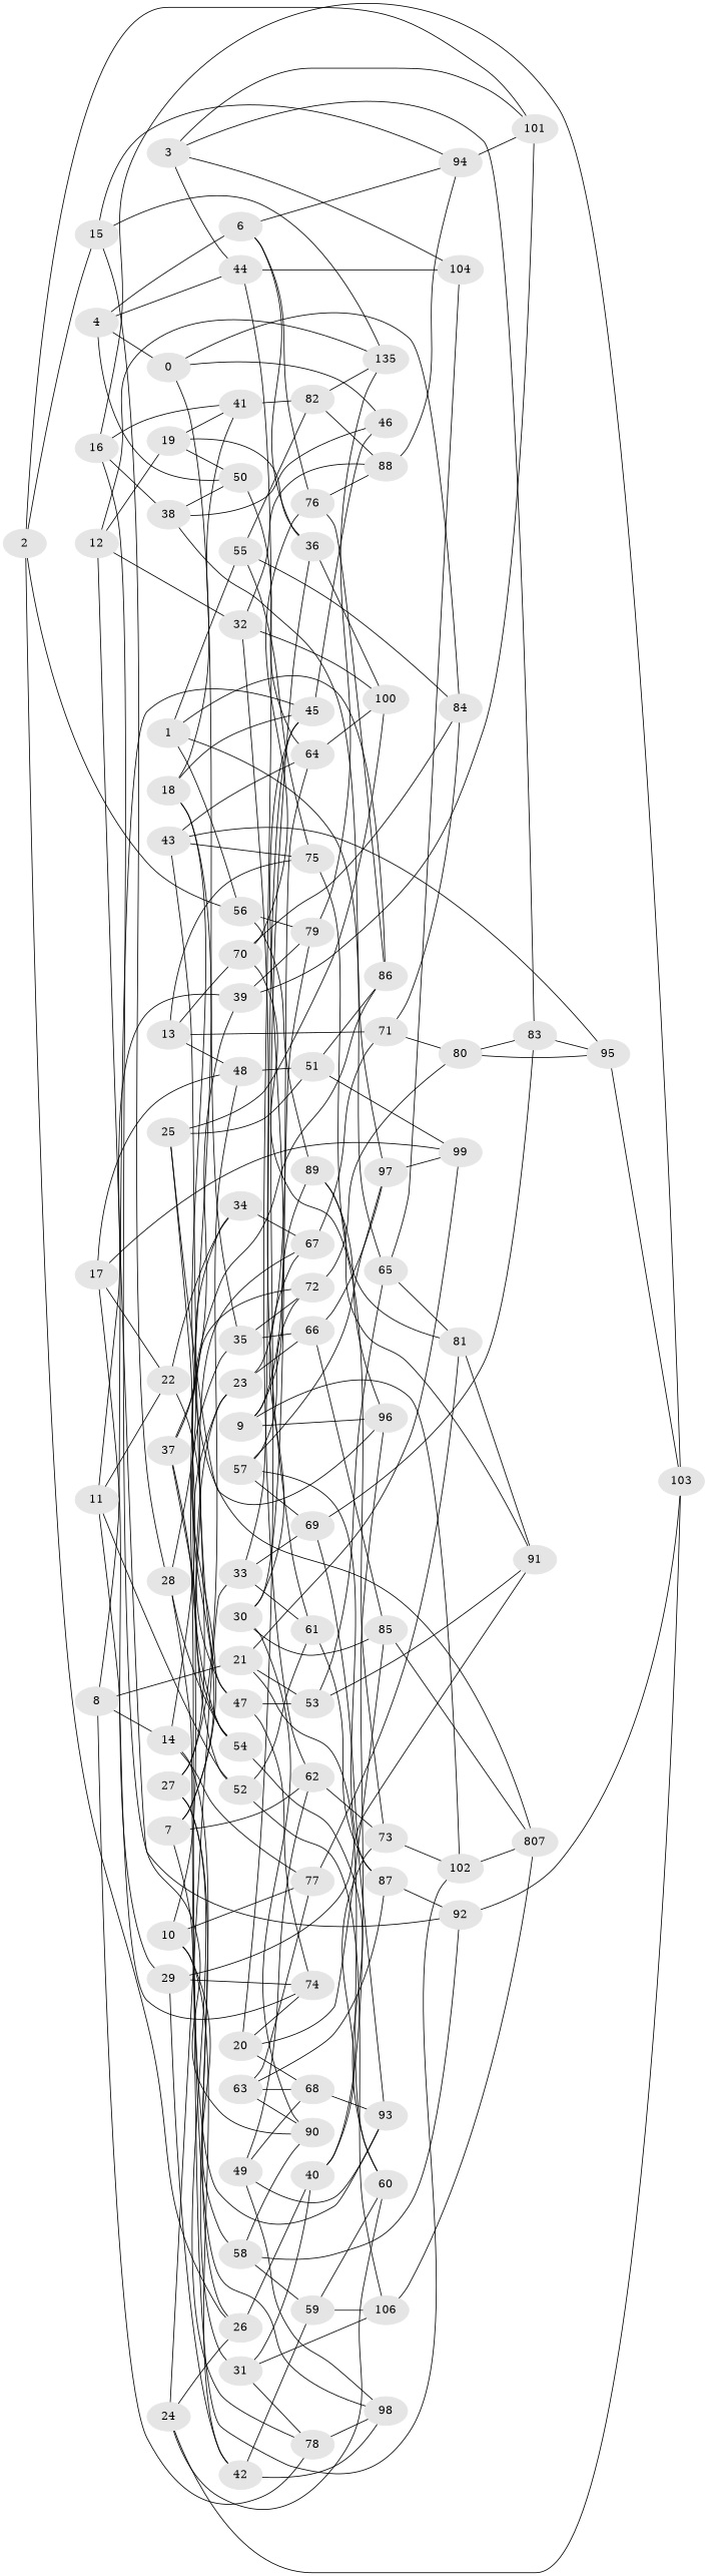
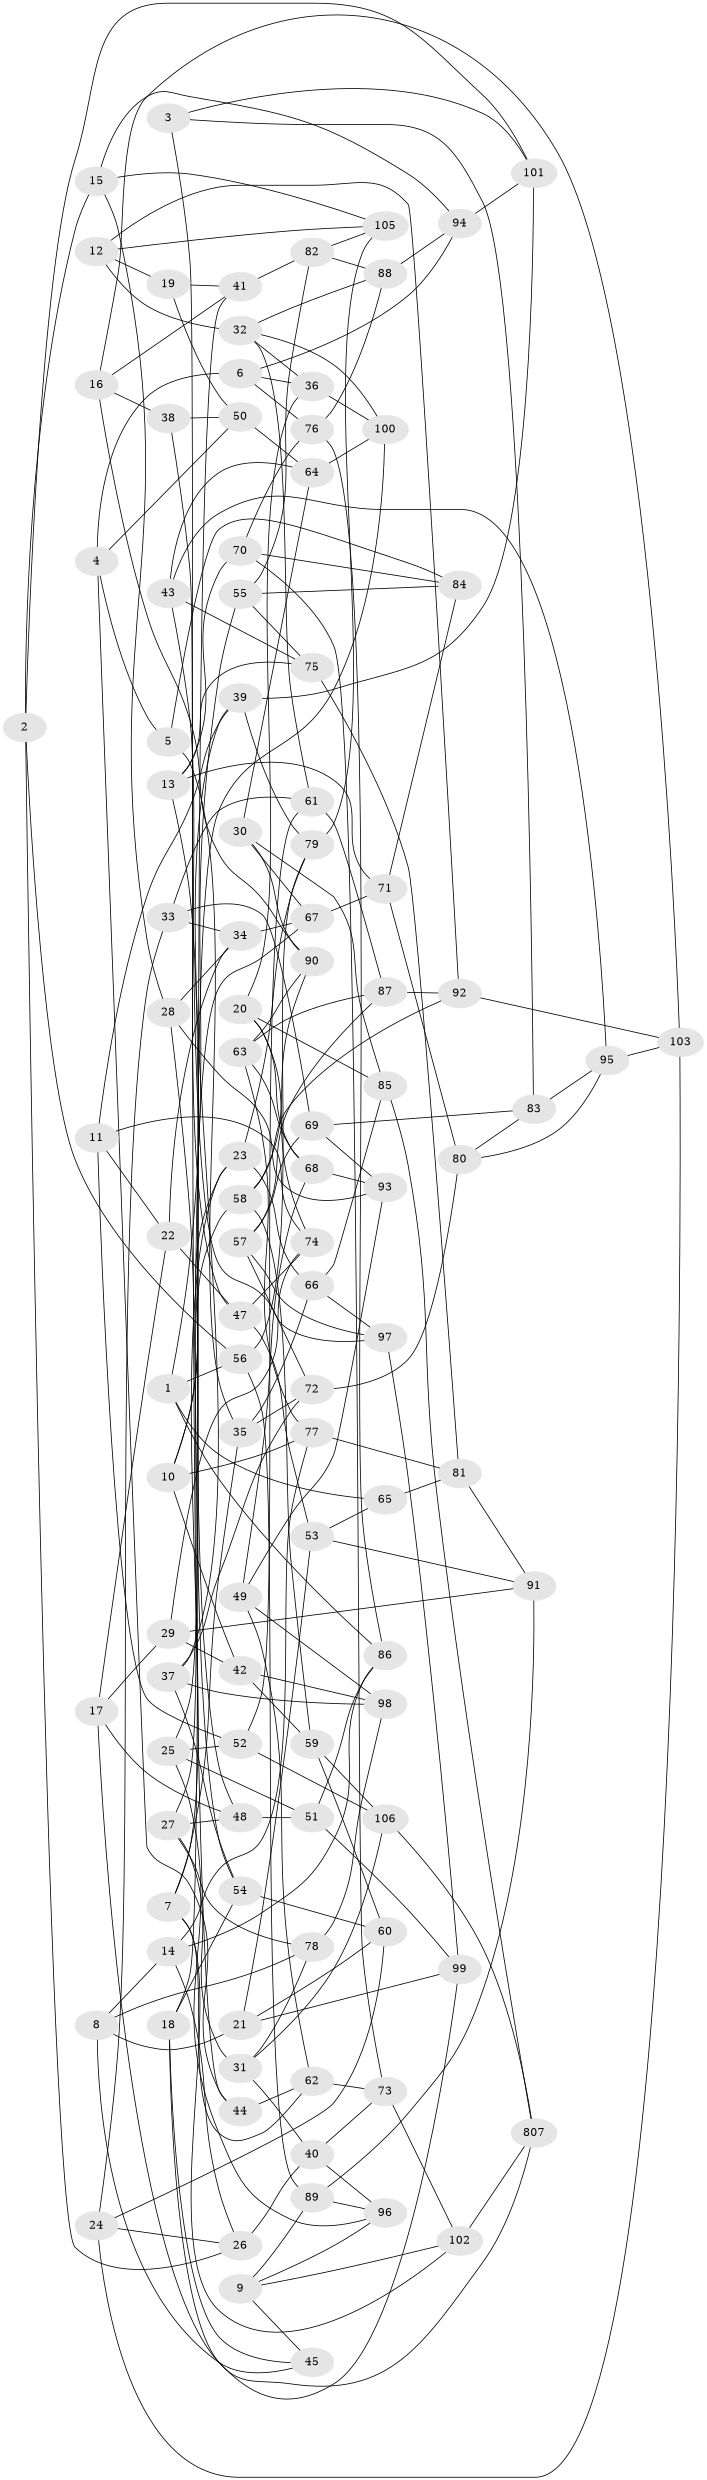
  graph {
    rankdir=LR
    node [color=gray90 style=filled]
    1
    55
    56
    65
    86
    84
    75
    82
    89
    79
-   104
    81
    2
    15
    26
    101
    94
-   105 [label=135]
+   105
    28
    40
    3
    44
    83
    62
    95
    4
-   5 [label=0]
+   5
    6
    50
    35
-   46
    36
    76
    64
    66
    72
    100
    88
    7
    23
    102
    73
    n43 [label=807]
    8
    14
    21
    45
    78
    77
    99
    53
    60
    98
    9
    96
    91
    10
    42
    58
    59
    92
    90
    11
    22
    39
    52
    74
    34
    47
    106
    61
    12
    19
    32
    41
    103
    13
    48
    70
    71
    51
    80
    54
    93
    16
    38
    97
    17
    29
    18
    20
    68
    85
    67
    24
    33
    69
    25
    27
    31
    30
    87
    37
    43
    49
    57
    63
    1 -- 55
    1 -- 56
    1 -- 65
    1 -- 86
    55 -- 84
    55 -- 75
    55 -- 82
    56 -- 89
    56 -- 79
-   65 -- 104
    65 -- 81
    75 -- 81
    82 -- 105
    82 -- 88
    89 -- 96
    89 -- 91
    79 -- 105
    81 -- 91
    2 -- 56
    2 -- 15
    2 -- 26
    2 -- 101
    15 -- 94
    15 -- 105
    15 -- 28
    26 -- 40
    94 -- 101
    28 -- 34
    28 -- 54
    28 -- 93
    40 -- 73
    40 -- 96
-   3 -- 104
    3 -- 101
    3 -- 44
    3 -- 83
-   44 -- 104
    44 -- 62
    83 -- 95
    62 -- 73
    95 -- 103
    4 -- 44
    4 -- 5
    4 -- 6
    4 -- 50
    5 -- 84
    5 -- 35
-   5 -- 46
    6 -- 94
    6 -- 36
    6 -- 76
    50 -- 64
    35 -- 66
    35 -- 72
    36 -- 100
    76 -- 86
    76 -- 88
    64 -- 100
    66 -- 97
    66 -- 85
    72 -- 80
    88 -- 94
    7 -- 62
    7 -- 35
    7 -- 23
    7 -- 102
    23 -- 79
    23 -- 66
    102 -- n43
    73 -- 102
    8 -- 14
    8 -- 21
    8 -- 45
    8 -- 78
    14 -- 86
    14 -- 26
    14 -- 77
    21 -- 99
    21 -- 53
    21 -- 60
-   45 -- 46
    78 -- 98
    77 -- 81
    53 -- 65
    53 -- 91
    9 -- 89
    9 -- 102
    9 -- 45
    9 -- 96
    10 -- 23
    10 -- 77
    10 -- 42
    10 -- 58
    42 -- 98
    42 -- 59
    58 -- 59
    58 -- 92
    58 -- 90
    59 -- 60
    59 -- 106
    92 -- 103
    11 -- 22
    11 -- 39
    11 -- 52
    11 -- 74
    22 -- 34
    22 -- 47
    39 -- 79
    39 -- 101
    52 -- 106
    52 -- 61
    34 -- 67
    47 -- 53
    47 -- 74
    106 -- n43
    61 -- 87
    12 -- 105
    12 -- 92
    12 -- 19
    12 -- 32
    19 -- 50
-   19 -- 36
+   32 -- 36
    19 -- 41
    32 -- 100
    32 -- 88
    32 -- 61
    41 -- 82
    13 -- 75
    13 -- 48
    13 -- 70
    13 -- 71
    48 -- 51
    70 -- 84
    70 -- 76
    70 -- 73
    71 -- 84
    71 -- 80
    51 -- 86
    51 -- 99
    80 -- 83
    80 -- 95
    54 -- 60
    16 -- 90
    16 -- 41
    16 -- 103
    16 -- 38
    38 -- 50
-   38 -- 46
    38 -- 97
    97 -- 99
    17 -- 99
    17 -- 22
    17 -- 48
    17 -- 29
    29 -- 91
    29 -- 42
    29 -- 74
    18 -- n43
    18 -- 45
    18 -- 41
    18 -- 54
    20 -- 36
    20 -- 74
    20 -- 68
    20 -- 85
    68 -- 93
    85 -- n43
    67 -- 71
    24 -- 26
    24 -- 60
    24 -- 103
    24 -- 33
-   33 -- 45
+   33 -- 34
    33 -- 61
    33 -- 69
    69 -- 83
    69 -- 93
    25 -- 100
    25 -- 96
    25 -- 52
    25 -- 51
    27 -- 78
    27 -- 48
    27 -- 67
    27 -- 31
    31 -- 40
    31 -- 78
    31 -- 106
    30 -- 64
    30 -- 90
    30 -- 85
    30 -- 67
    87 -- 92
    37 -- 72
    37 -- 98
    37 -- 39
    37 -- 54
    43 -- 75
    43 -- 95
    43 -- 64
    43 -- 47
    49 -- 62
    49 -- 98
    49 -- 93
    49 -- 68
    57 -- 72
    57 -- 97
    57 -- 69
    57 -- 87
    63 -- 77
    63 -- 90
    63 -- 68
    63 -- 87
  }
